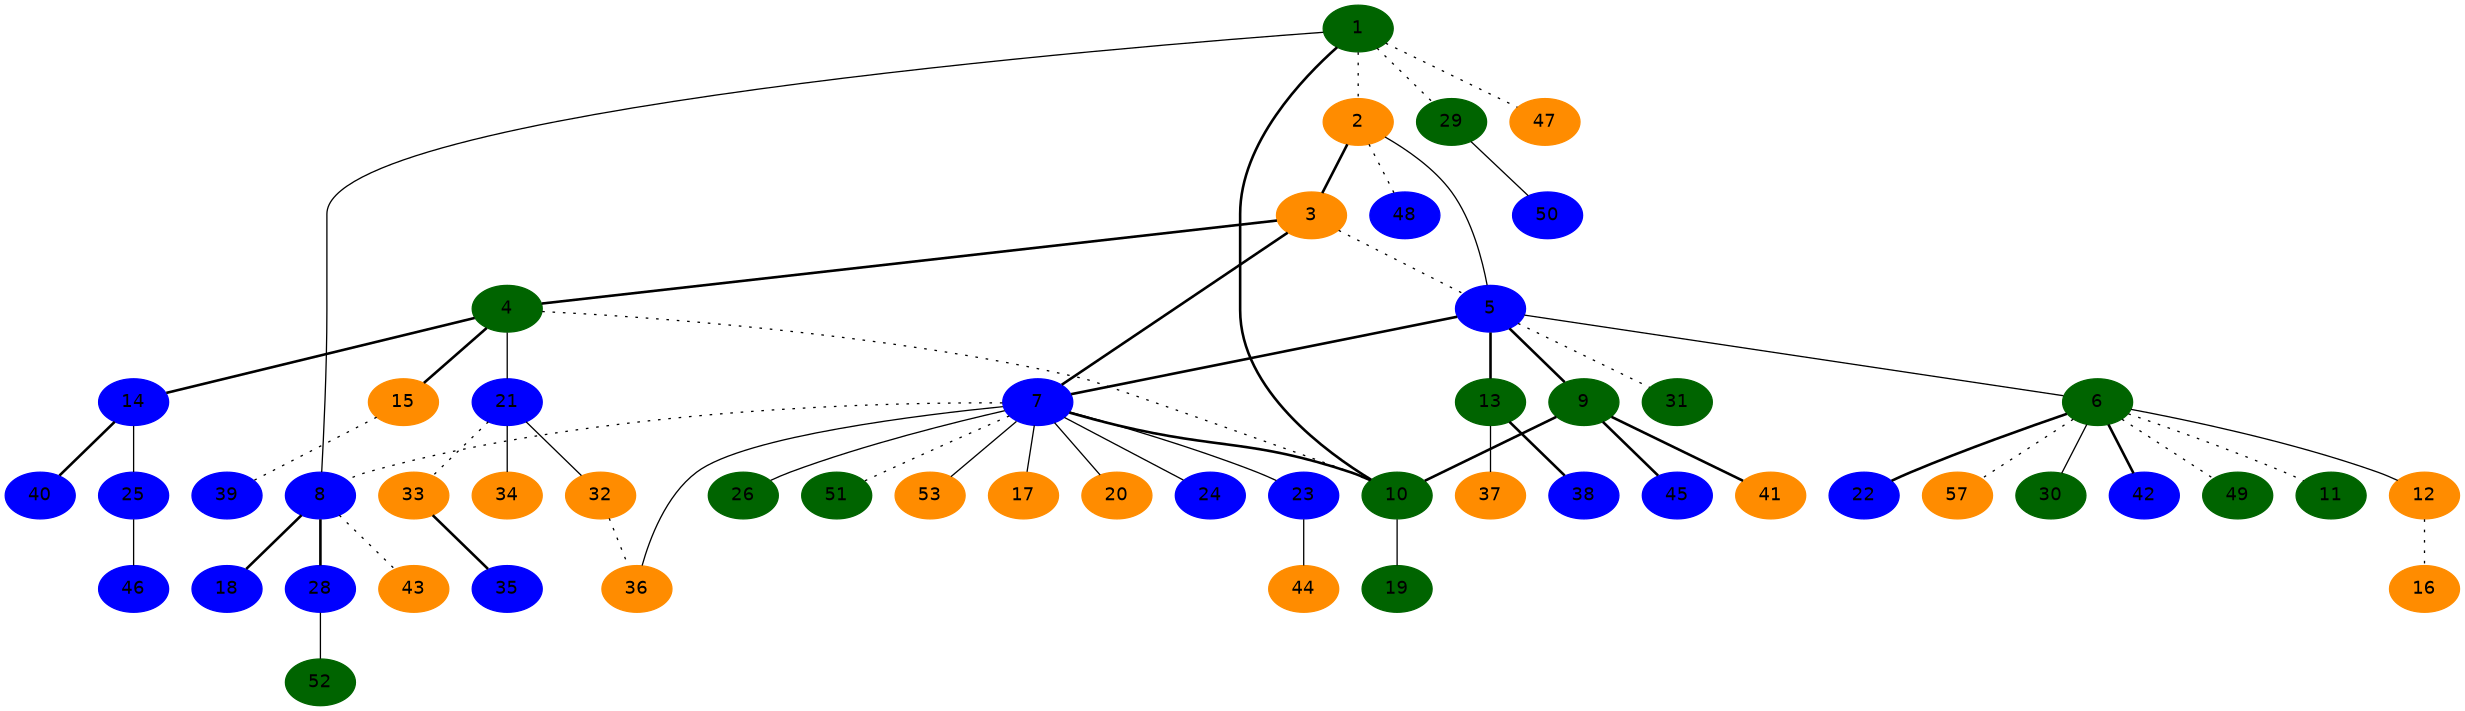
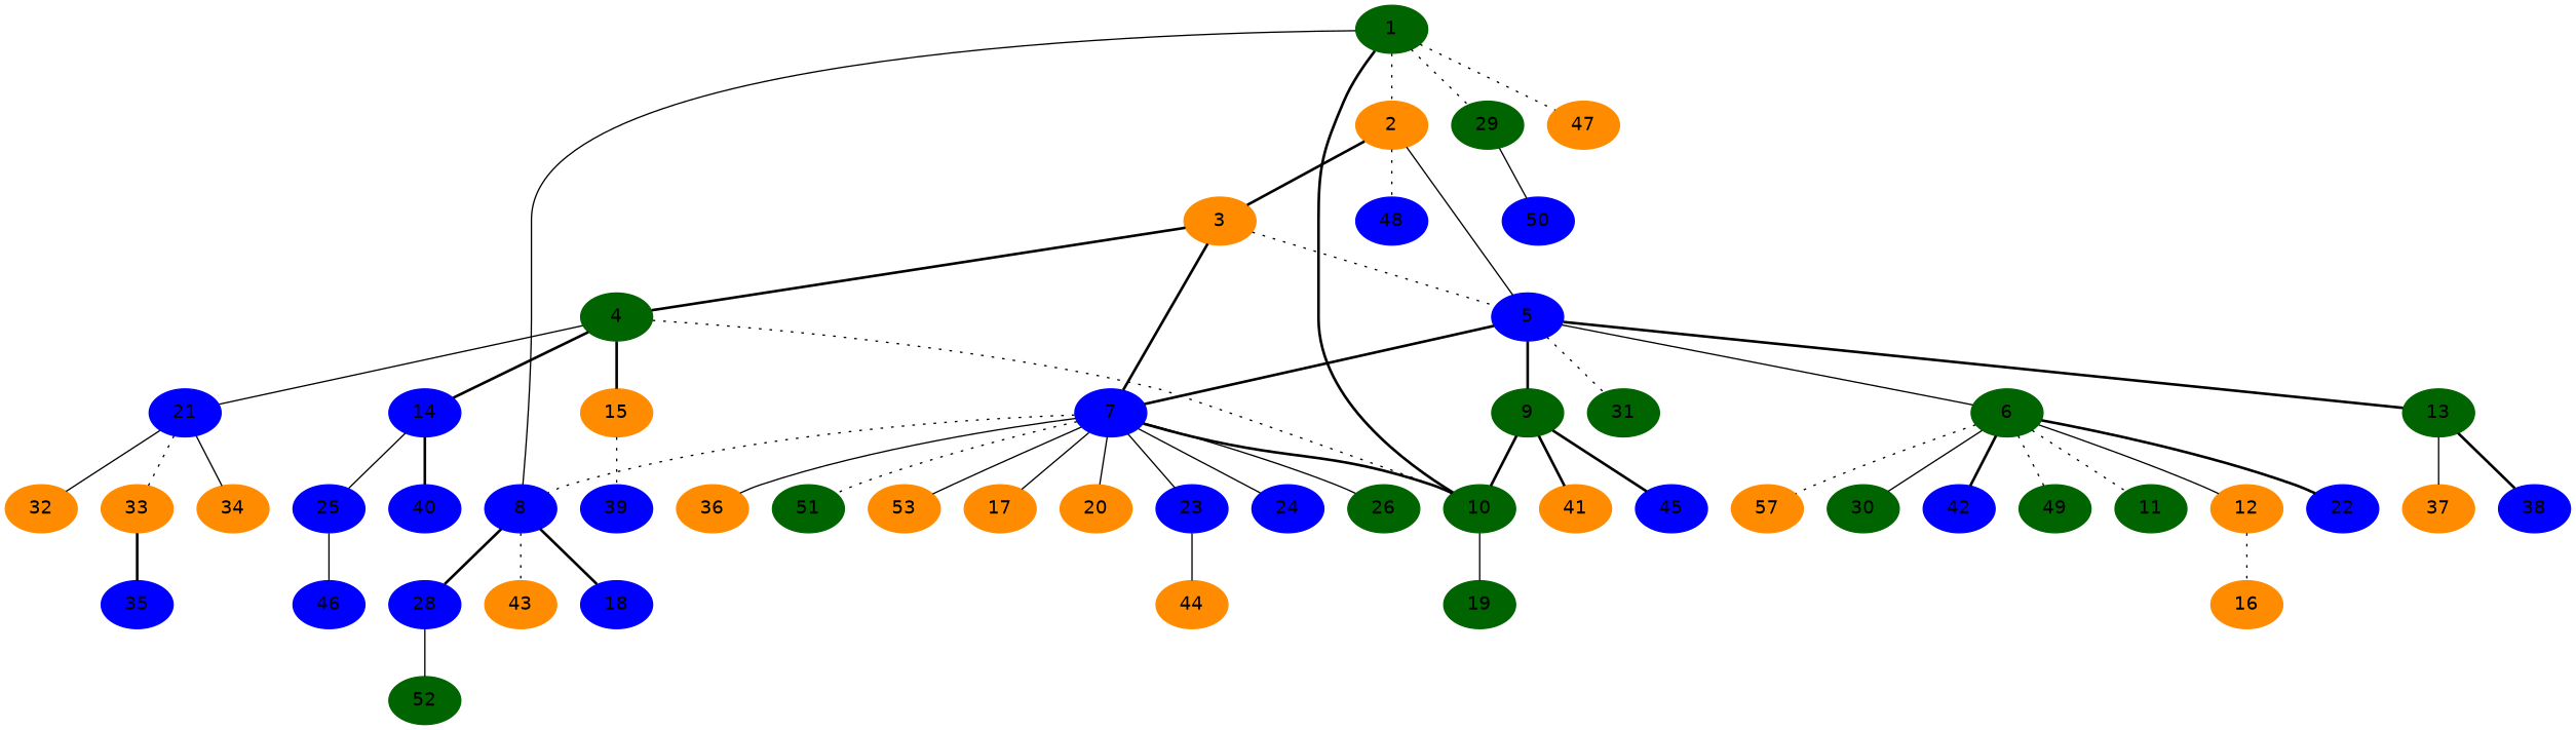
  graph {
    fontname="DejaVu Sans"
    node [color=blue fontname="DejaVu Sans" style=filled]
    edge [fontname="DejaVu Sans" style=solid]
    1 [color=darkgreen]
    2 [color=darkorange]
    8
    10 [color=darkgreen]
    29 [color=darkgreen]
    47 [color=darkorange]
    3 [color=darkorange]
    5
    48
    18
    28
    43 [color=darkorange]
    19 [color=darkgreen]
    50
    4 [color=darkgreen]
    7
    6 [color=darkgreen]
    9 [color=darkgreen]
    13 [color=darkgreen]
    31 [color=darkgreen]
    14
    15 [color=darkorange]
    21
    17 [color=darkorange]
    20 [color=darkorange]
    23
    24
    26 [color=darkgreen]
    36 [color=darkorange]
    51 [color=darkgreen]
    53 [color=darkorange]
    25
    40
    39
    32 [color=darkorange]
    33 [color=darkorange]
    34 [color=darkorange]
    11 [color=darkgreen]
    12 [color=darkorange]
    22
    n41 [color=darkorange label=57]
    30 [color=darkgreen]
    42
    49 [color=darkgreen]
    41 [color=darkorange]
    45
    37 [color=darkorange]
    38
    16 [color=darkorange]
    44 [color=darkorange]
    52 [color=darkgreen]
    46
    35
    1 -- 2 [style=dotted]
    1 -- 8
    1 -- 10 [style=bold]
    1 -- 29 [style=dotted]
    1 -- 47 [style=dotted]
    2 -- 3 [style=bold]
    2 -- 5
    2 -- 48 [style=dotted]
    8 -- 18 [style=bold]
    8 -- 28 [style=bold]
    8 -- 43 [style=dotted]
    10 -- 19
    29 -- 50
    3 -- 5 [style=dotted]
    3 -- 4 [style=bold]
    3 -- 7 [style=bold]
    5 -- 7 [style=bold]
    5 -- 6
    5 -- 9 [style=bold]
    5 -- 13 [style=bold]
    5 -- 31 [style=dotted]
    28 -- 52
    4 -- 10 [style=dotted]
    4 -- 14 [style=bold]
    4 -- 15 [style=bold]
    4 -- 21
    7 -- 8 [style=dotted]
    7 -- 10 [style=bold]
    7 -- 17
    7 -- 20
    7 -- 23
    7 -- 24
    7 -- 26
    7 -- 36
    7 -- 51 [style=dotted]
    7 -- 53
    6 -- 11 [style=dotted]
    6 -- 12
    6 -- 22 [style=bold]
    6 -- n41 [style=dotted]
    6 -- 30
    6 -- 42 [style=bold]
    6 -- 49 [style=dotted]
    9 -- 10 [style=bold]
    9 -- 41 [style=bold]
    9 -- 45 [style=bold]
    13 -- 37
    13 -- 38 [style=bold]
    14 -- 25
    14 -- 40 [style=bold]
    15 -- 39 [style=dotted]
    21 -- 32
    21 -- 33 [style=dotted]
    21 -- 34
    23 -- 44
    25 -- 46
-   32 -- 36 [style=dotted]
    33 -- 35 [style=bold]
    12 -- 16 [style=dotted]
  }
